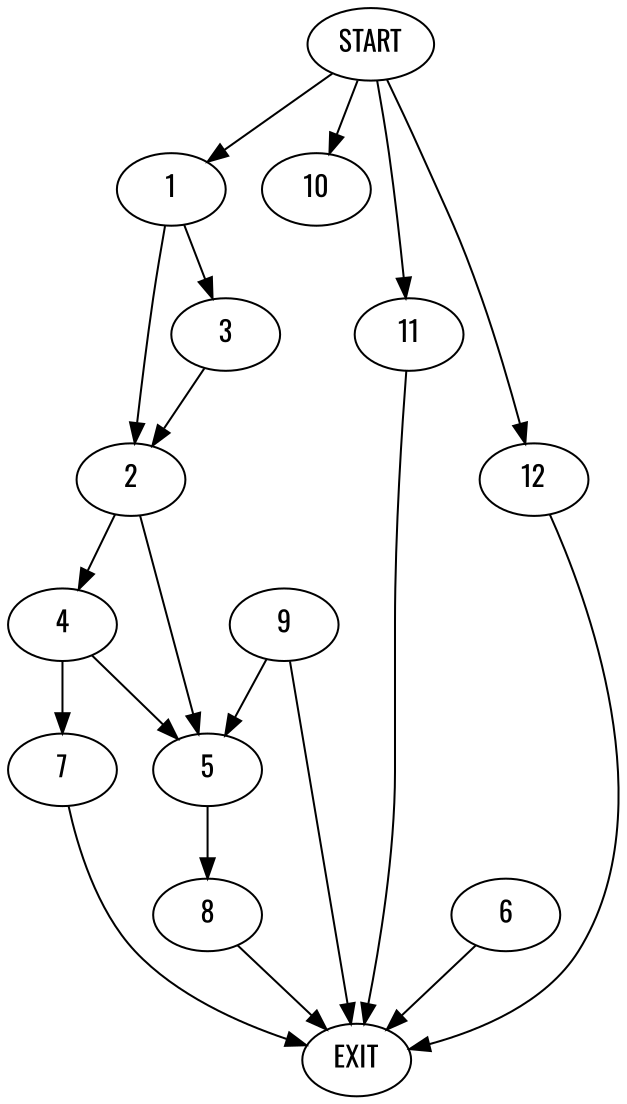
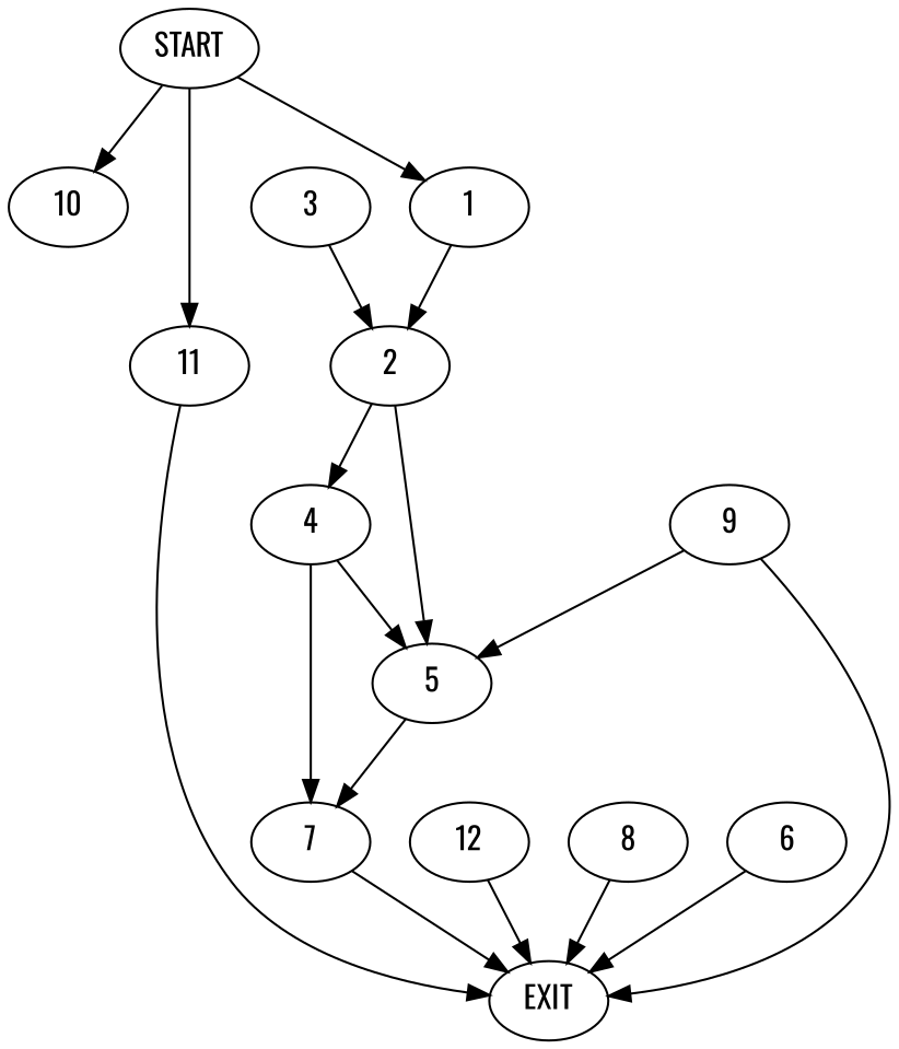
  digraph {
    fontname=Oswald
    node [fontname=Oswald]
    edge [fontname=Oswald]
    n1 [label=START]
    1
    10
    11
    12
    2
    3
    n8 [label=EXIT]
    4
    5
    7
    8
    6
    9
    n1 -> 1
    n1 -> 10
    n1 -> 11
-   n1 -> 12
    1 -> 2
-   1 -> 3
    11 -> n8
    12 -> n8
    2 -> 4
    2 -> 5
    3 -> 2
    4 -> 5
    4 -> 7
-   5 -> 8
+   5 -> 7
    7 -> n8
    8 -> n8
    6 -> n8
    9 -> n8
    9 -> 5
  }
